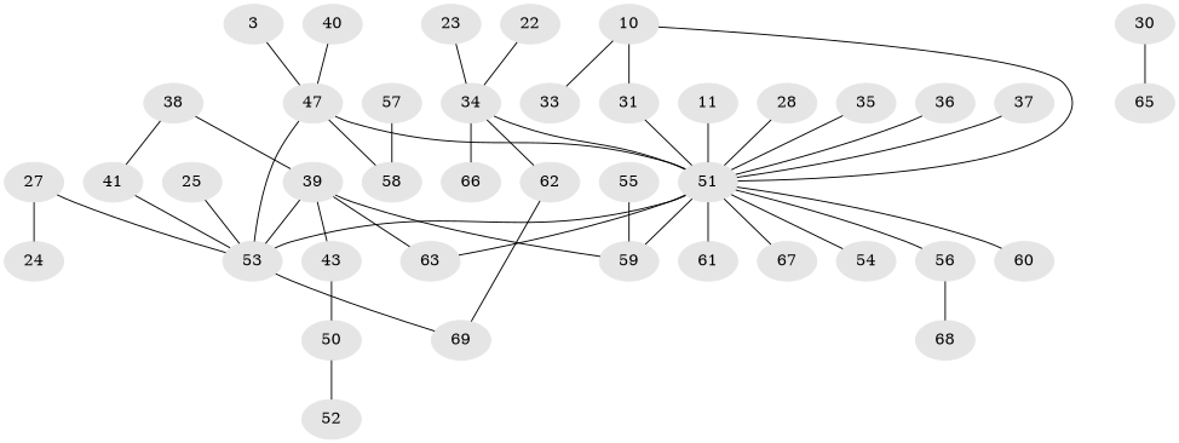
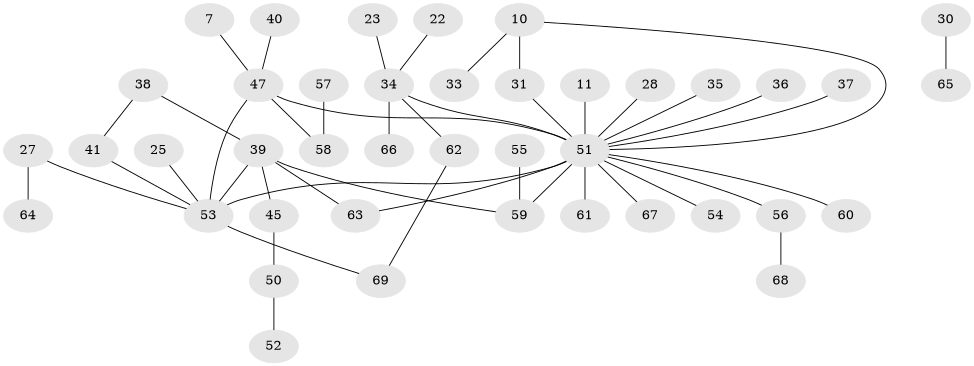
  graph {
    node [color=gray90 style=filled]
    47 [super="+6"]
    51 [super="+4+18+44+20+15"]
    53 [super="+46+45"]
    58
-   7 [label=3]
+   7
    31 [super="+21"]
    10
    33 [super="+12"]
    59 [super="+49"]
    63
    54
    56
    60
    61
    67
    11
    34 [super="+32"]
    62 [super="+24"]
    66
    22
    23
    69 [super="+48"]
    25
    27
-   64 [label=24]
+   64
    28
    30
    65
    35
    36 [super="+9"]
    37
    39 [super="+17"]
-   43
+   43 [label=45]
    38
    41
    50
    40
    52
    68
    57
    55
    47 -- 51 [weight=2]
    47 -- 53 [weight=2]
    47 -- 58 [weight=2]
    51 -- 53 [weight=3]
    51 -- 59 [weight=5]
    51 -- 63
    51 -- 54
    51 -- 56
    51 -- 60
    51 -- 61
    51 -- 67
    53 -- 69
    7 -- 47
    31 -- 51
    10 -- 51 [weight=2]
    10 -- 31 [weight=2]
    10 -- 33
    56 -- 68
    11 -- 51
    34 -- 51 [weight=2]
    34 -- 62
    34 -- 66
    62 -- 69
    22 -- 34
    23 -- 34
    25 -- 53
    27 -- 53
    27 -- 64
    28 -- 51
    30 -- 65
    35 -- 51
    36 -- 51
    37 -- 51
    39 -- 53
    39 -- 59 [weight=2]
    39 -- 63
    39 -- 43
    43 -- 50
    38 -- 39
    38 -- 41
    41 -- 53
    50 -- 52
    40 -- 47
    57 -- 58
    55 -- 59
  }
